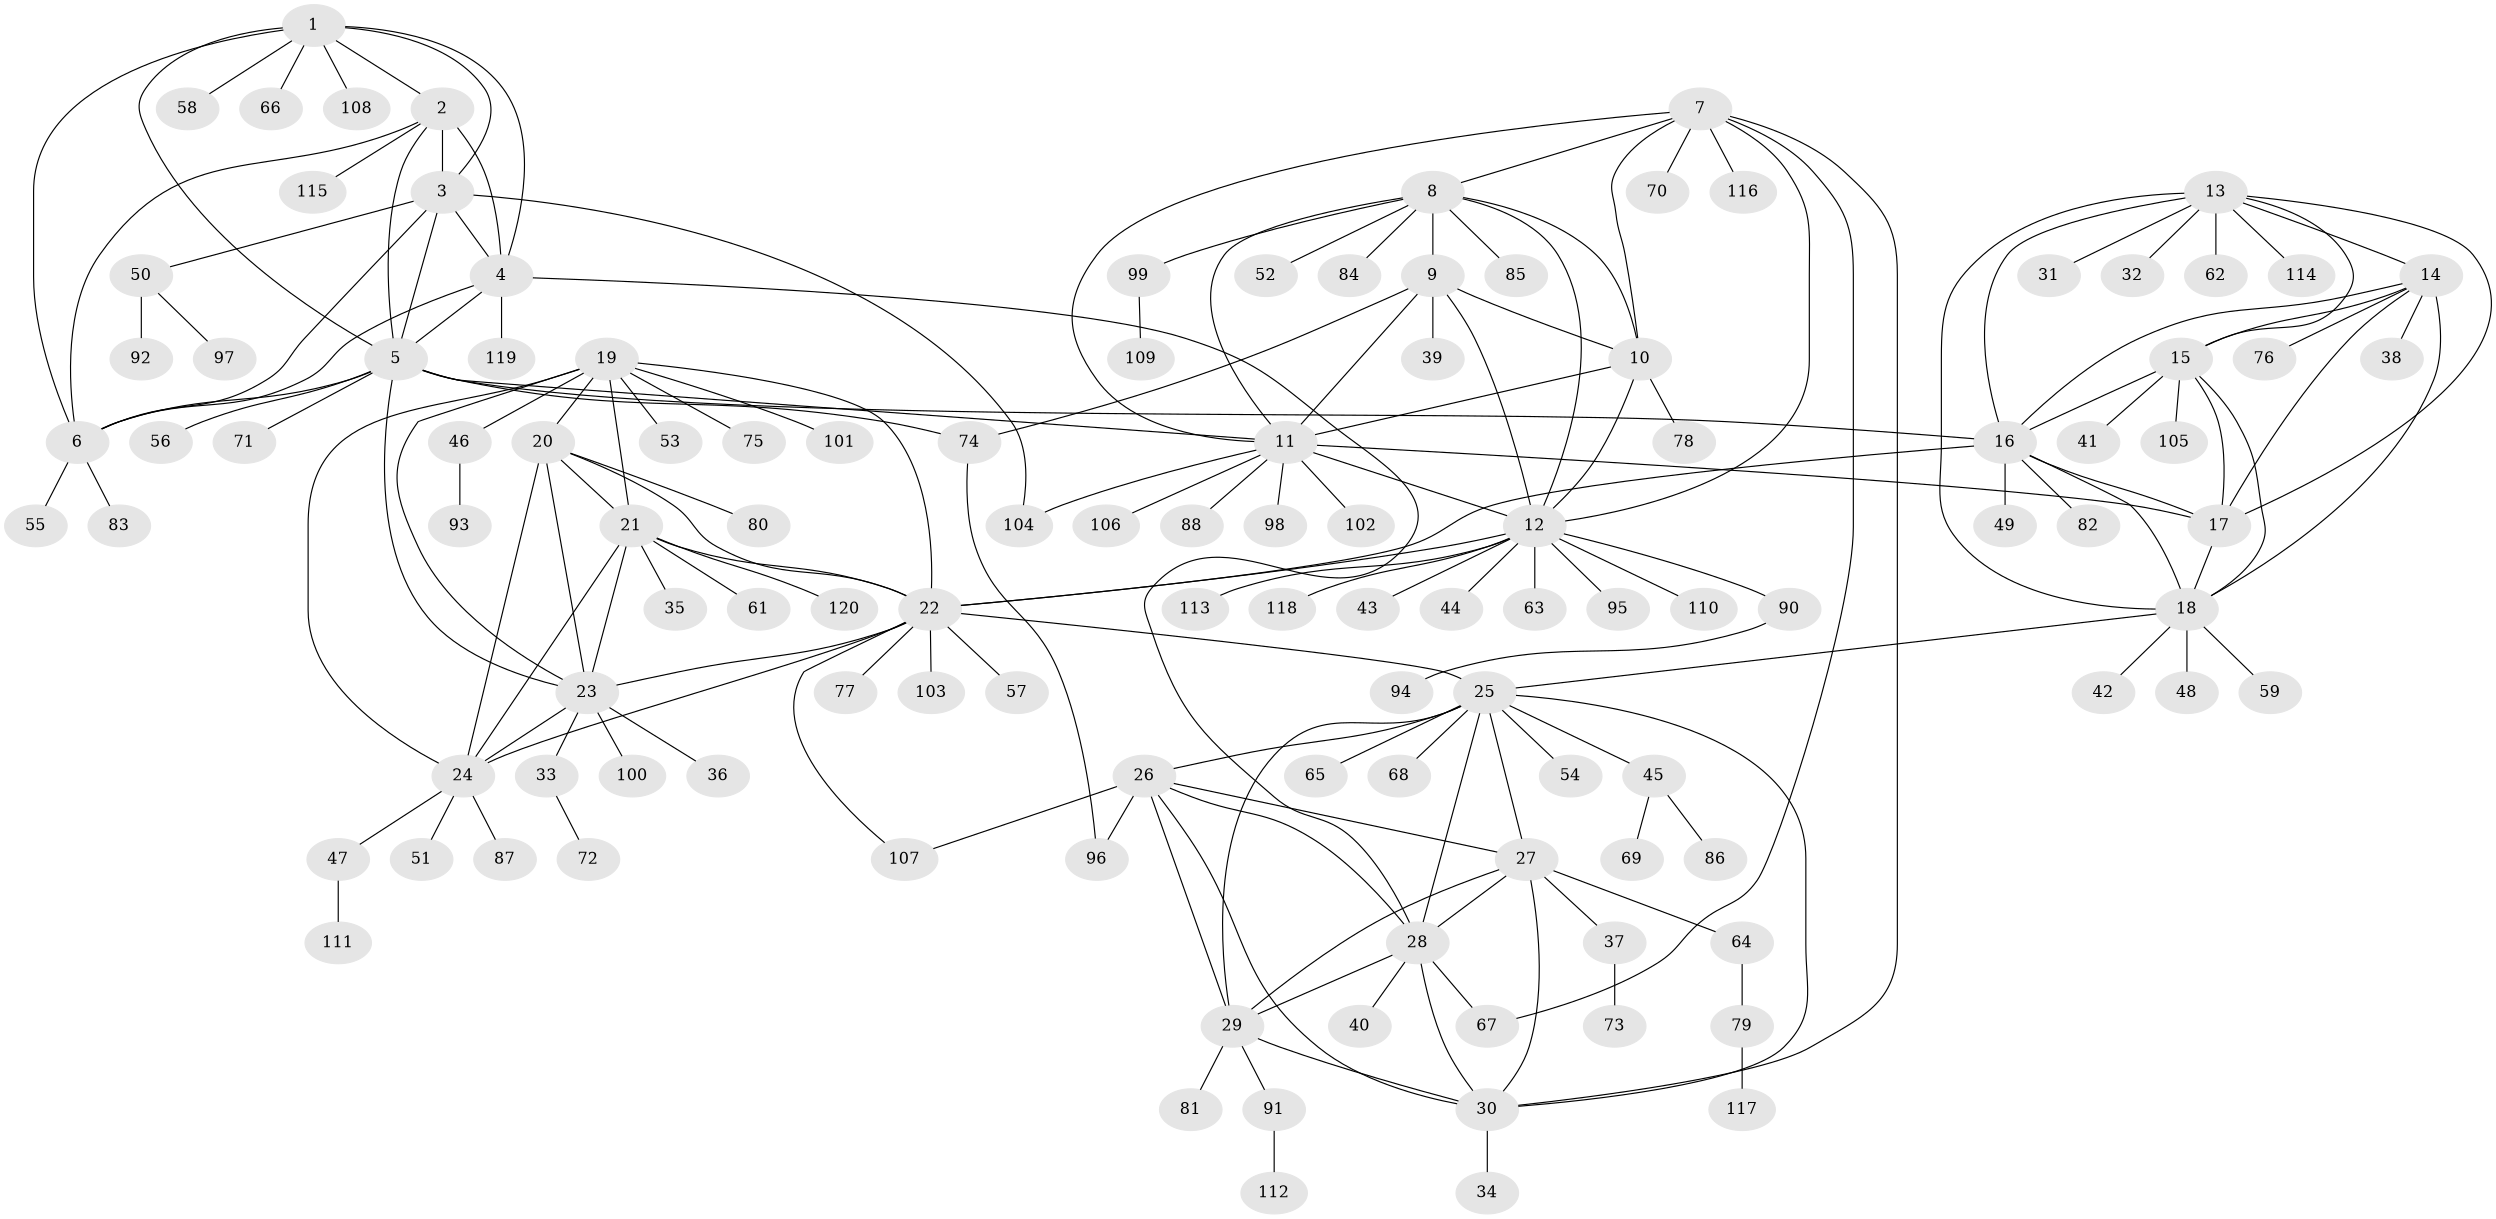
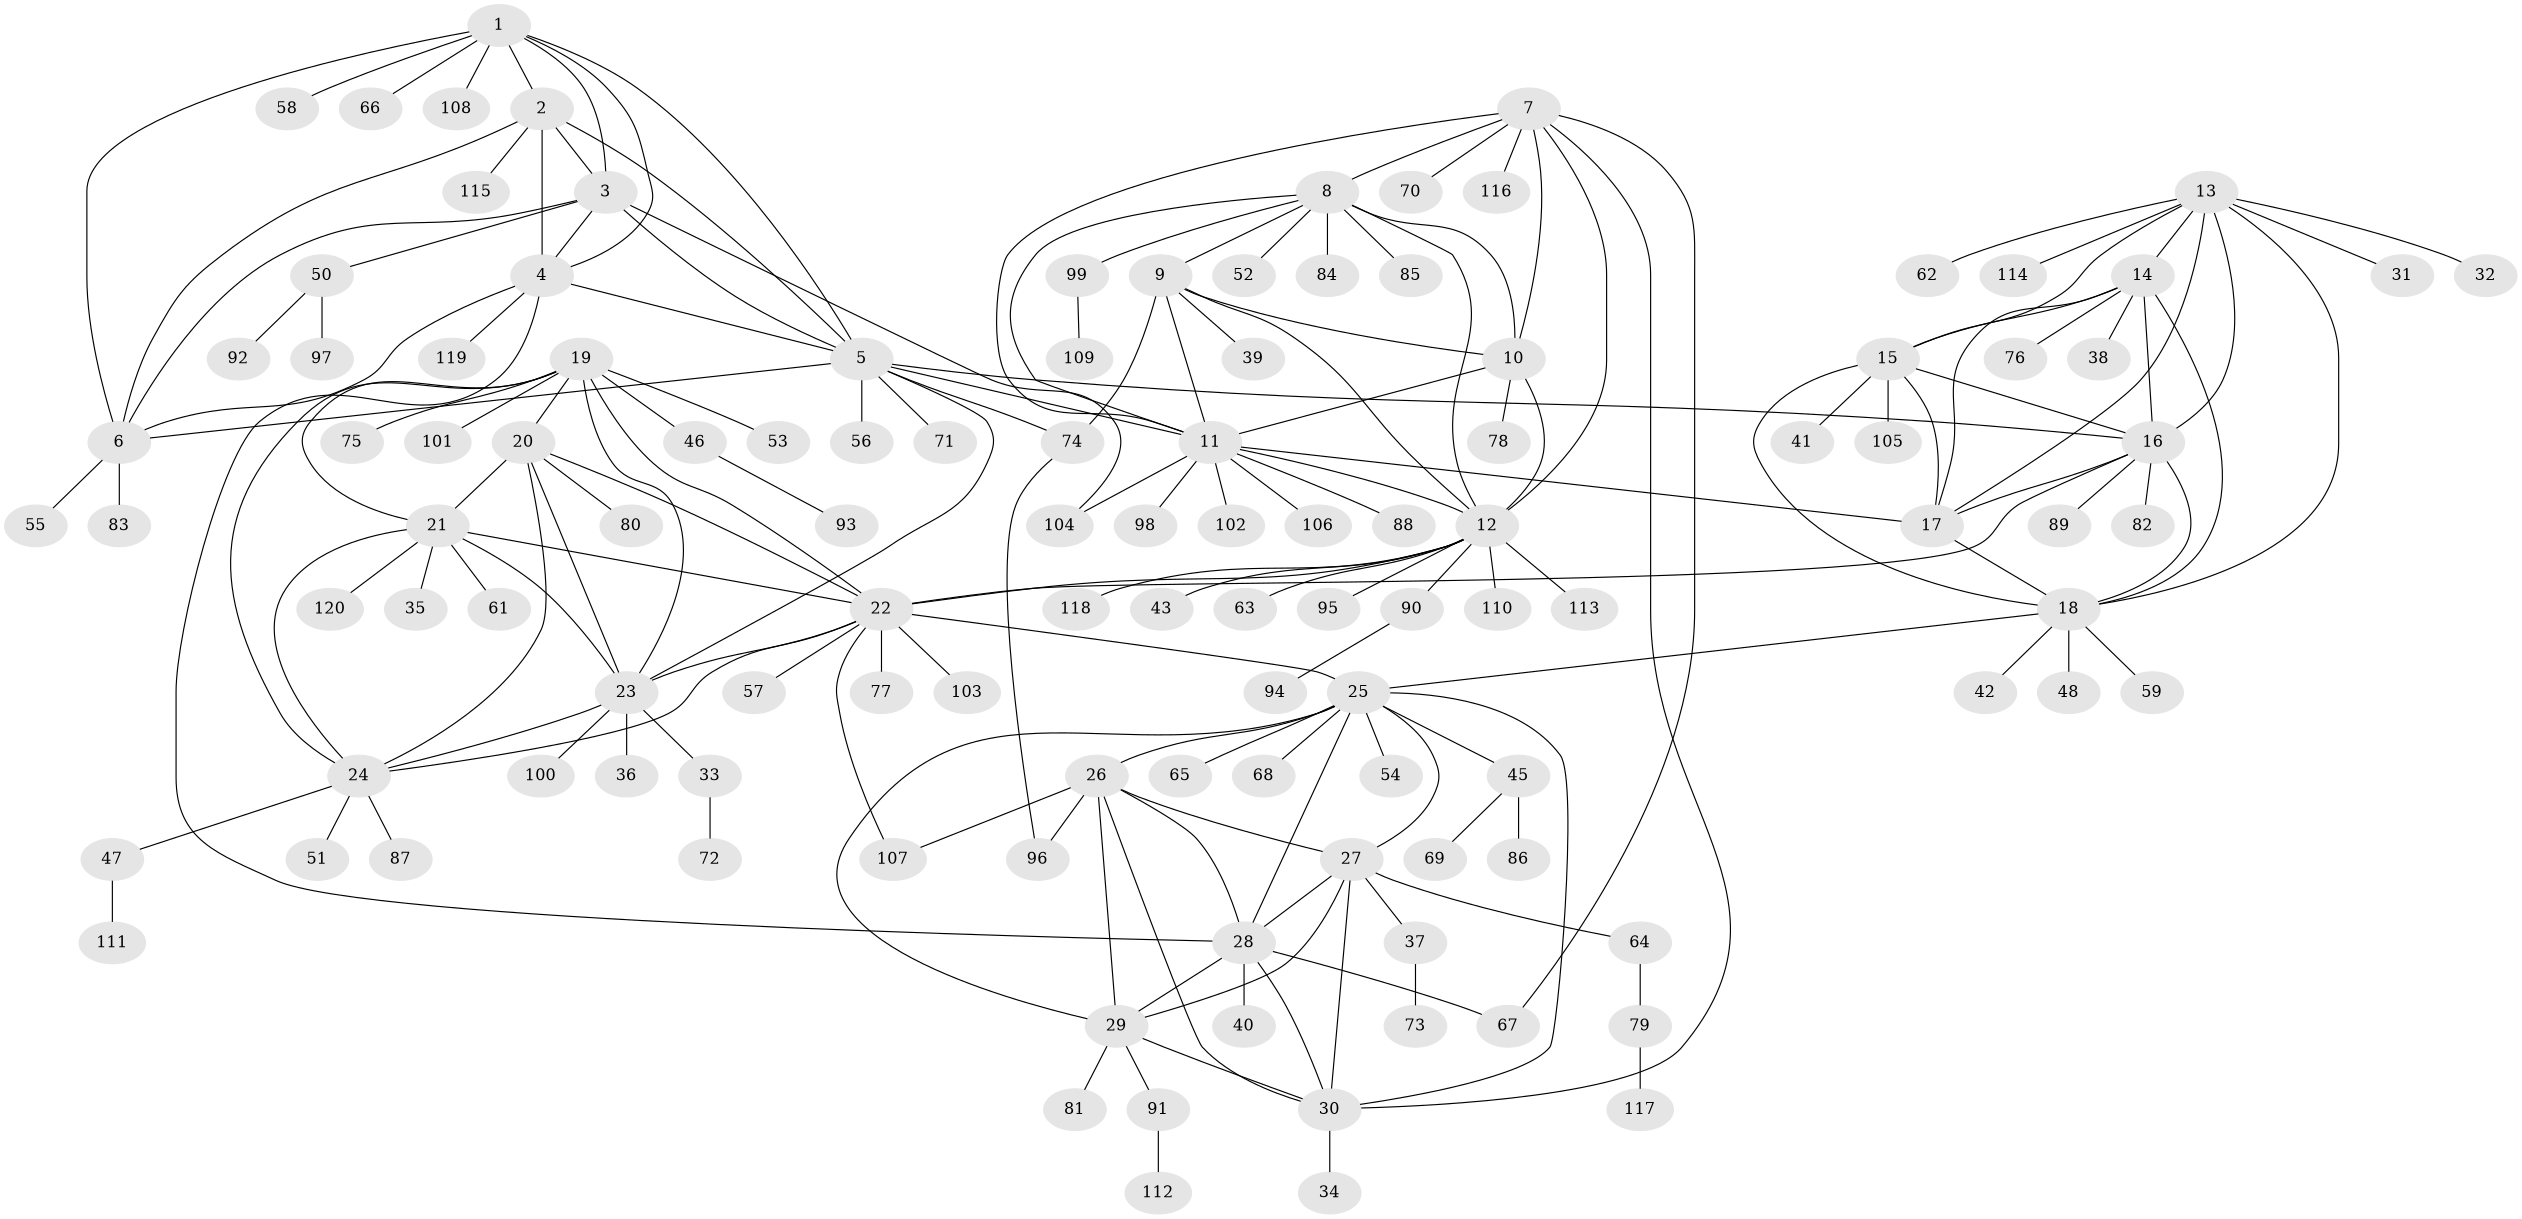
  graph {
    node [color=gray90 style=filled]
    1
    2
    3
    4
    5
    6
    58
    66
    108
    115
    50
    104
    28
    119
    11
    16
    23
    56
    71
    74
    55
    83
    92
    97
    30
    67
    29
    40
    12
    17
    88
    98
    102
    106
    22
    18
-   49
+   49 [label=89]
    82
    24
    33
    36
    100
    96
    7
    8
    10
    70
    116
    9
    52
    84
    85
    99
    39
    78
    43
-   44
    63
    90
    95
    110
    113
    118
    34
    109
    25
    57
    77
    103
    107
    94
    13
    14
    15
    31
    32
    62
    114
    38
    76
    41
    105
    42
    48
    59
    26
    27
    45
    54
    65
    68
    19
    20
    21
    46
    53
    75
    101
    80
    35
    61
    120
    47
    51
    87
    93
    72
    111
    37
    64
    81
    91
    69
    86
    73
    79
    112
    117
    1 -- 2
    1 -- 3
    1 -- 4
    1 -- 5
    1 -- 6
    1 -- 58
    1 -- 66
    1 -- 108
    2 -- 3
    2 -- 4
    2 -- 5
    2 -- 6
    2 -- 115
    3 -- 4
    3 -- 5
    3 -- 6
    3 -- 50
    3 -- 104
    4 -- 5
    4 -- 6
    4 -- 28
    4 -- 119
    5 -- 6
    5 -- 11
    5 -- 16
    5 -- 23
    5 -- 56
    5 -- 71
    5 -- 74
    6 -- 55
    6 -- 83
    50 -- 92
    50 -- 97
    28 -- 30
    28 -- 67
    28 -- 29
    28 -- 40
    11 -- 104
    11 -- 12
    11 -- 17
    11 -- 88
    11 -- 98
    11 -- 102
    11 -- 106
    16 -- 17
    16 -- 22
    16 -- 18
    16 -- 49
    16 -- 82
    23 -- 24
    23 -- 33
    23 -- 36
    23 -- 100
    74 -- 96
    30 -- 34
    29 -- 30
    29 -- 81
    29 -- 91
    12 -- 22
    12 -- 43
-   12 -- 44
    12 -- 63
    12 -- 90
    12 -- 95
    12 -- 110
    12 -- 113
    12 -- 118
    17 -- 18
    22 -- 23
    22 -- 24
    22 -- 25
    22 -- 57
    22 -- 77
    22 -- 103
    22 -- 107
    18 -- 25
    18 -- 42
    18 -- 48
    18 -- 59
    24 -- 47
    24 -- 51
    24 -- 87
    33 -- 72
    7 -- 11
    7 -- 30
    7 -- 67
    7 -- 12
    7 -- 8
    7 -- 10
    7 -- 70
    7 -- 116
    8 -- 11
    8 -- 12
    8 -- 10
    8 -- 9
    8 -- 52
    8 -- 84
    8 -- 85
    8 -- 99
    10 -- 11
    10 -- 12
    10 -- 78
    9 -- 11
    9 -- 74
    9 -- 12
    9 -- 10
    9 -- 39
    99 -- 109
    90 -- 94
    25 -- 28
    25 -- 30
    25 -- 29
    25 -- 26
    25 -- 27
    25 -- 45
    25 -- 54
    25 -- 65
    25 -- 68
    13 -- 16
    13 -- 17
    13 -- 18
    13 -- 14
    13 -- 15
    13 -- 31
    13 -- 32
    13 -- 62
    13 -- 114
    14 -- 16
    14 -- 17
    14 -- 18
    14 -- 15
    14 -- 38
    14 -- 76
    15 -- 16
    15 -- 17
    15 -- 18
    15 -- 41
    15 -- 105
    26 -- 28
    26 -- 30
    26 -- 29
    26 -- 96
    26 -- 107
    26 -- 27
    27 -- 28
    27 -- 30
    27 -- 29
    27 -- 37
    27 -- 64
    45 -- 69
    45 -- 86
    19 -- 23
    19 -- 22
    19 -- 24
    19 -- 20
    19 -- 21
    19 -- 46
    19 -- 53
    19 -- 75
    19 -- 101
    20 -- 23
    20 -- 22
    20 -- 24
    20 -- 21
    20 -- 80
    21 -- 23
    21 -- 22
    21 -- 24
    21 -- 35
    21 -- 61
    21 -- 120
    46 -- 93
    47 -- 111
    37 -- 73
    64 -- 79
    91 -- 112
    79 -- 117
  }
